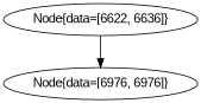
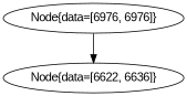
  digraph {
    fontname="Liberation Sans"
    node [fontname="Liberation Sans"]
    n1 [label="Node{data=[6622, 6636]}"]
    n2 [label="Node{data=[6976, 6976]}"]
-   n1 -> n2 [fontname="Liberation Sans"]
+   n2 -> n1 [fontname="Liberation Sans"]
  }
